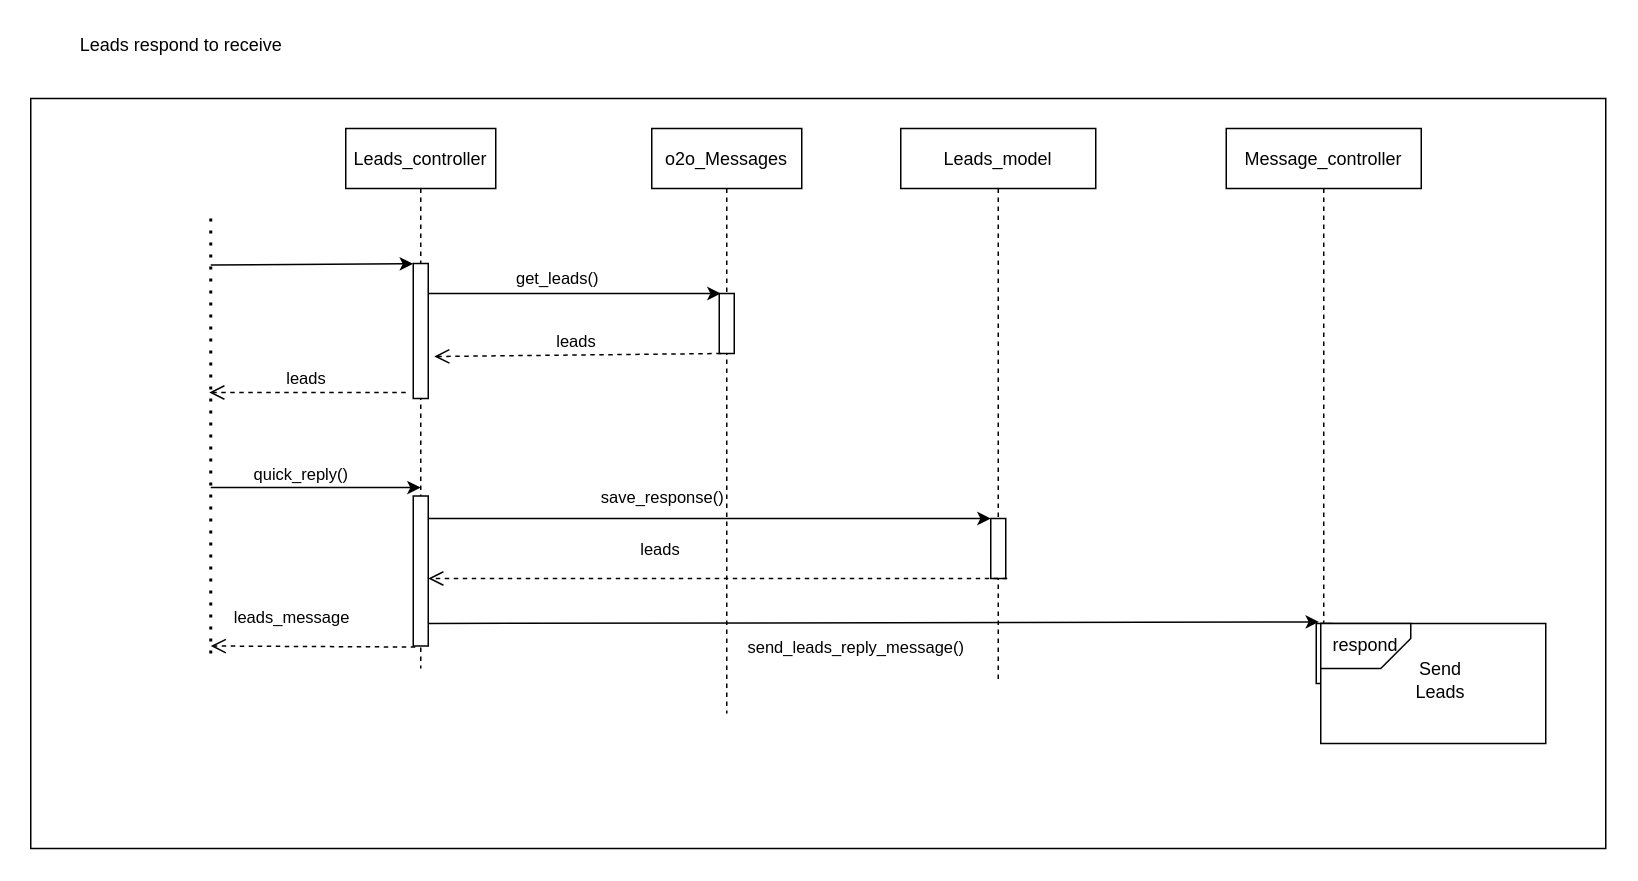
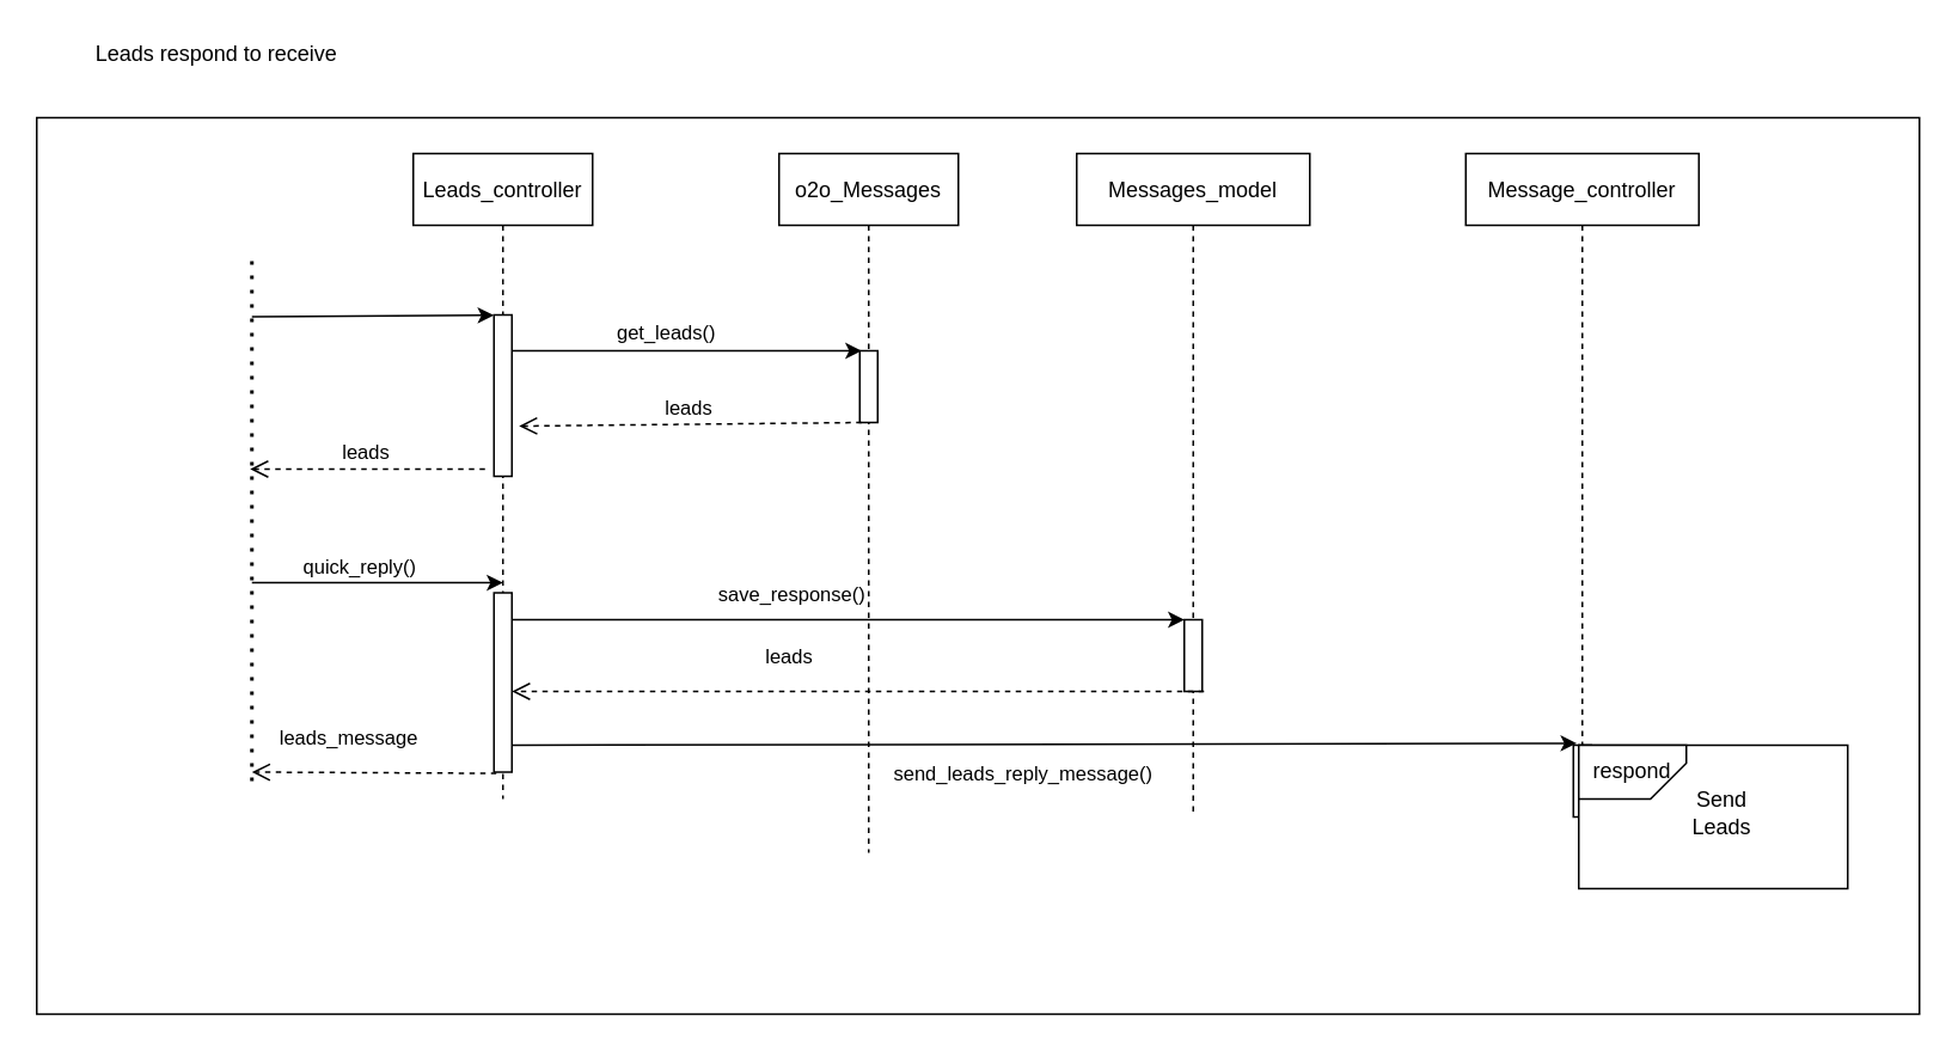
  <mxCell id="0" />
  <mxCell id="1" parent="0" />
  <mxCell id="2" value="" style="rounded=0;whiteSpace=wrap;html=1;" parent="1" vertex="1"><mxGeometry x="20" y="65" width="1050" height="500" as="geometry" /></mxCell>
  <mxCell id="3" value="" style="endArrow=none;dashed=1;html=1;dashPattern=1 3;strokeWidth=2;" parent="1" edge="1"><mxGeometry width="50" height="50" relative="1" as="geometry"><mxPoint x="140" y="435" as="sourcePoint" /><mxPoint x="140" y="145" as="targetPoint" /></mxGeometry></mxCell>
  <mxCell id="4" value="Leads_controller" style="shape=umlLifeline;perimeter=lifelinePerimeter;container=1;collapsible=0;recursiveResize=0;rounded=0;shadow=0;strokeWidth=1;" parent="1" vertex="1"><mxGeometry x="230" y="85" width="100" height="360" as="geometry" /></mxCell>
  <mxCell id="5" value="" style="points=[];perimeter=orthogonalPerimeter;rounded=0;shadow=0;strokeWidth=1;" parent="4" vertex="1"><mxGeometry x="45" y="90" width="10" height="90" as="geometry" /></mxCell>
  <mxCell id="6" value="o2o_Messages" style="shape=umlLifeline;perimeter=lifelinePerimeter;container=1;collapsible=0;recursiveResize=0;rounded=0;shadow=0;strokeWidth=1;" parent="1" vertex="1"><mxGeometry x="434" y="85" width="100" height="390" as="geometry" /></mxCell>
  <mxCell id="7" value="" style="points=[];perimeter=orthogonalPerimeter;rounded=0;shadow=0;strokeWidth=1;" parent="6" vertex="1"><mxGeometry x="45" y="110" width="10" height="40" as="geometry" /></mxCell>
- <mxCell id="8" value="Leads_model" style="shape=umlLifeline;perimeter=lifelinePerimeter;container=1;collapsible=0;recursiveResize=0;rounded=0;shadow=0;strokeWidth=1;" parent="1" vertex="1"><mxGeometry x="600" y="85" width="130" height="370" as="geometry" /></mxCell>
+ <mxCell id="8" value="Messages_model" style="shape=umlLifeline;perimeter=lifelinePerimeter;container=1;collapsible=0;recursiveResize=0;rounded=0;shadow=0;strokeWidth=1;" parent="1" vertex="1"><mxGeometry x="600" y="85" width="130" height="370" as="geometry" /></mxCell>
  <mxCell id="9" value="" style="points=[];perimeter=orthogonalPerimeter;rounded=0;shadow=0;strokeWidth=1;" parent="8" vertex="1"><mxGeometry x="60" y="260" width="10" height="40" as="geometry" /></mxCell>
  <mxCell id="10" value="leads" style="verticalAlign=bottom;endArrow=open;dashed=1;endSize=8;shadow=0;strokeWidth=1;" parent="1" edge="1"><mxGeometry relative="1" as="geometry"><mxPoint x="289" y="237" as="targetPoint" /><mxPoint x="480" y="235" as="sourcePoint" /></mxGeometry></mxCell>
  <mxCell id="11" value="Leads respond to receive" style="text;html=1;align=center;verticalAlign=middle;resizable=0;points=[];autosize=1;strokeColor=none;" parent="1" vertex="1"><mxGeometry x="45" y="20" width="150" height="20" as="geometry" /></mxCell>
  <mxCell id="12" value="" style="endArrow=classic;html=1;entryX=-0.007;entryY=0.002;entryDx=0;entryDy=0;entryPerimeter=0;" parent="1" target="5" edge="1"><mxGeometry relative="1" as="geometry"><mxPoint x="140" y="176" as="sourcePoint" /><mxPoint x="270" y="176" as="targetPoint" /></mxGeometry></mxCell>
  <mxCell id="13" value="" style="endArrow=classic;html=1;" parent="1" edge="1"><mxGeometry relative="1" as="geometry"><mxPoint x="285" y="195" as="sourcePoint" /><mxPoint x="480" y="195" as="targetPoint" /></mxGeometry></mxCell>
  <mxCell id="14" value="get_leads()" style="edgeLabel;resizable=0;html=1;align=center;verticalAlign=middle;" parent="13" connectable="0" vertex="1"><mxGeometry relative="1" as="geometry"><mxPoint x="-13" y="-11" as="offset" /></mxGeometry></mxCell>
  <mxCell id="15" value="leads" style="verticalAlign=bottom;endArrow=open;dashed=1;endSize=8;shadow=0;strokeWidth=1;" parent="1" edge="1"><mxGeometry relative="1" as="geometry"><mxPoint x="139" y="261" as="targetPoint" /><mxPoint x="270" y="261" as="sourcePoint" /></mxGeometry></mxCell>
  <mxCell id="16" value="" style="endArrow=classic;html=1;entryX=0.5;entryY=0.665;entryDx=0;entryDy=0;entryPerimeter=0;" parent="1" target="4" edge="1"><mxGeometry relative="1" as="geometry"><mxPoint x="140" y="324.31" as="sourcePoint" /><mxPoint x="240" y="324.31" as="targetPoint" /><Array as="points"><mxPoint x="180" y="324.31" /></Array></mxGeometry></mxCell>
  <mxCell id="17" value="quick_reply()" style="edgeLabel;resizable=0;html=1;align=center;verticalAlign=middle;" parent="16" connectable="0" vertex="1"><mxGeometry relative="1" as="geometry"><mxPoint x="-10" y="-9" as="offset" /></mxGeometry></mxCell>
  <mxCell id="18" value="" style="points=[];perimeter=orthogonalPerimeter;rounded=0;shadow=0;strokeWidth=1;" parent="1" vertex="1"><mxGeometry x="275" y="330" width="10" height="100" as="geometry" /></mxCell>
  <mxCell id="19" value="" style="endArrow=classic;html=1;" parent="1" target="9" edge="1"><mxGeometry relative="1" as="geometry"><mxPoint x="285" y="345" as="sourcePoint" /><mxPoint x="385" y="345" as="targetPoint" /></mxGeometry></mxCell>
  <mxCell id="20" value="save_response()" style="edgeLabel;resizable=0;html=1;align=center;verticalAlign=middle;" parent="19" connectable="0" vertex="1"><mxGeometry relative="1" as="geometry"><mxPoint x="-33" y="-15" as="offset" /></mxGeometry></mxCell>
  <mxCell id="21" value="leads" style="verticalAlign=bottom;endArrow=open;dashed=1;endSize=8;shadow=0;strokeWidth=1;" parent="1" target="18" edge="1"><mxGeometry x="0.197" y="-10" relative="1" as="geometry"><mxPoint x="480" y="387" as="targetPoint" /><mxPoint x="671" y="385" as="sourcePoint" /><mxPoint as="offset" /></mxGeometry></mxCell>
  <mxCell id="22" value="Message_controller" style="shape=umlLifeline;perimeter=lifelinePerimeter;container=1;collapsible=0;recursiveResize=0;rounded=0;shadow=0;strokeWidth=1;" parent="1" vertex="1"><mxGeometry x="817" y="85" width="130" height="370" as="geometry" /></mxCell>
  <mxCell id="23" value="" style="points=[];perimeter=orthogonalPerimeter;rounded=0;shadow=0;strokeWidth=1;" parent="22" vertex="1"><mxGeometry x="60" y="330" width="10" height="40" as="geometry" /></mxCell>
  <mxCell id="24" value="" style="endArrow=classic;html=1;entryX=0.476;entryY=0.889;entryDx=0;entryDy=0;entryPerimeter=0;" parent="1" target="22" edge="1"><mxGeometry relative="1" as="geometry"><mxPoint x="285" y="415" as="sourcePoint" /><mxPoint x="660" y="415" as="targetPoint" /></mxGeometry></mxCell>
  <mxCell id="25" value="send_leads_reply_message()" style="edgeLabel;resizable=0;html=1;align=center;verticalAlign=middle;" parent="24" connectable="0" vertex="1"><mxGeometry relative="1" as="geometry"><mxPoint x="-12" y="16" as="offset" /></mxGeometry></mxCell>
  <mxCell id="26" value="leads_message" style="verticalAlign=bottom;endArrow=open;dashed=1;endSize=8;shadow=0;strokeWidth=1;exitX=0.133;exitY=1.007;exitDx=0;exitDy=0;exitPerimeter=0;" parent="1" source="18" edge="1"><mxGeometry x="0.197" y="-10" relative="1" as="geometry"><mxPoint x="140" y="430" as="targetPoint" /><mxPoint x="456" y="430" as="sourcePoint" /><mxPoint as="offset" /></mxGeometry></mxCell>
  <mxCell id="27" value="" style="rounded=0;whiteSpace=wrap;html=1;" vertex="1" parent="1"><mxGeometry x="880" y="415" width="150" height="80" as="geometry" /></mxCell>
  <mxCell id="28" value="respond" style="shape=card;whiteSpace=wrap;html=1;direction=south;size=20;flipV=1;" vertex="1" parent="1"><mxGeometry x="880" y="415" width="60" height="30" as="geometry" /></mxCell>
  <mxCell id="29" value="Send Leads" style="text;html=1;strokeColor=none;fillColor=none;align=center;verticalAlign=middle;whiteSpace=wrap;rounded=0;" vertex="1" parent="1"><mxGeometry x="930" y="437.5" width="60" height="30" as="geometry" /></mxCell>
